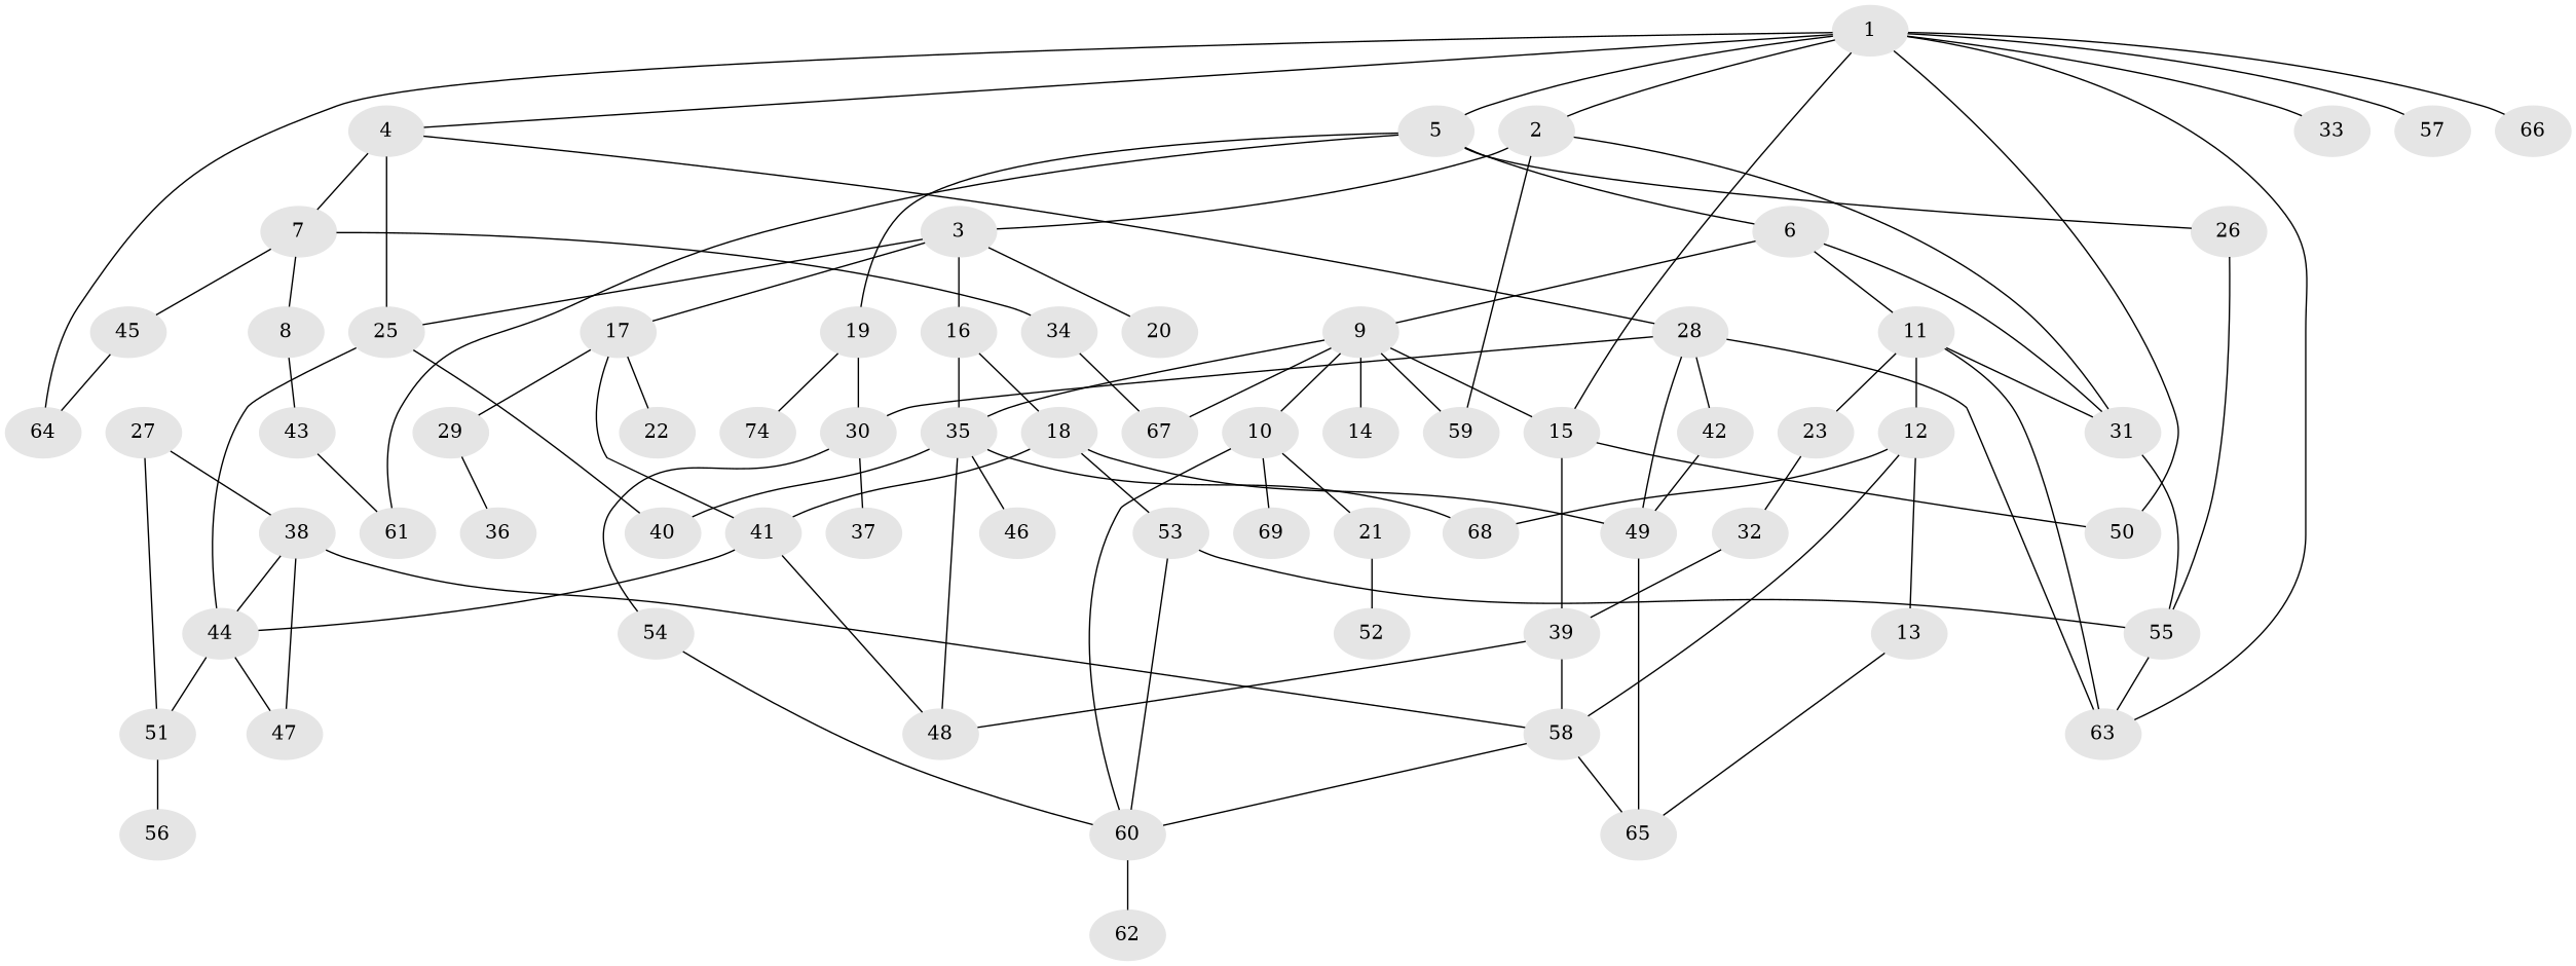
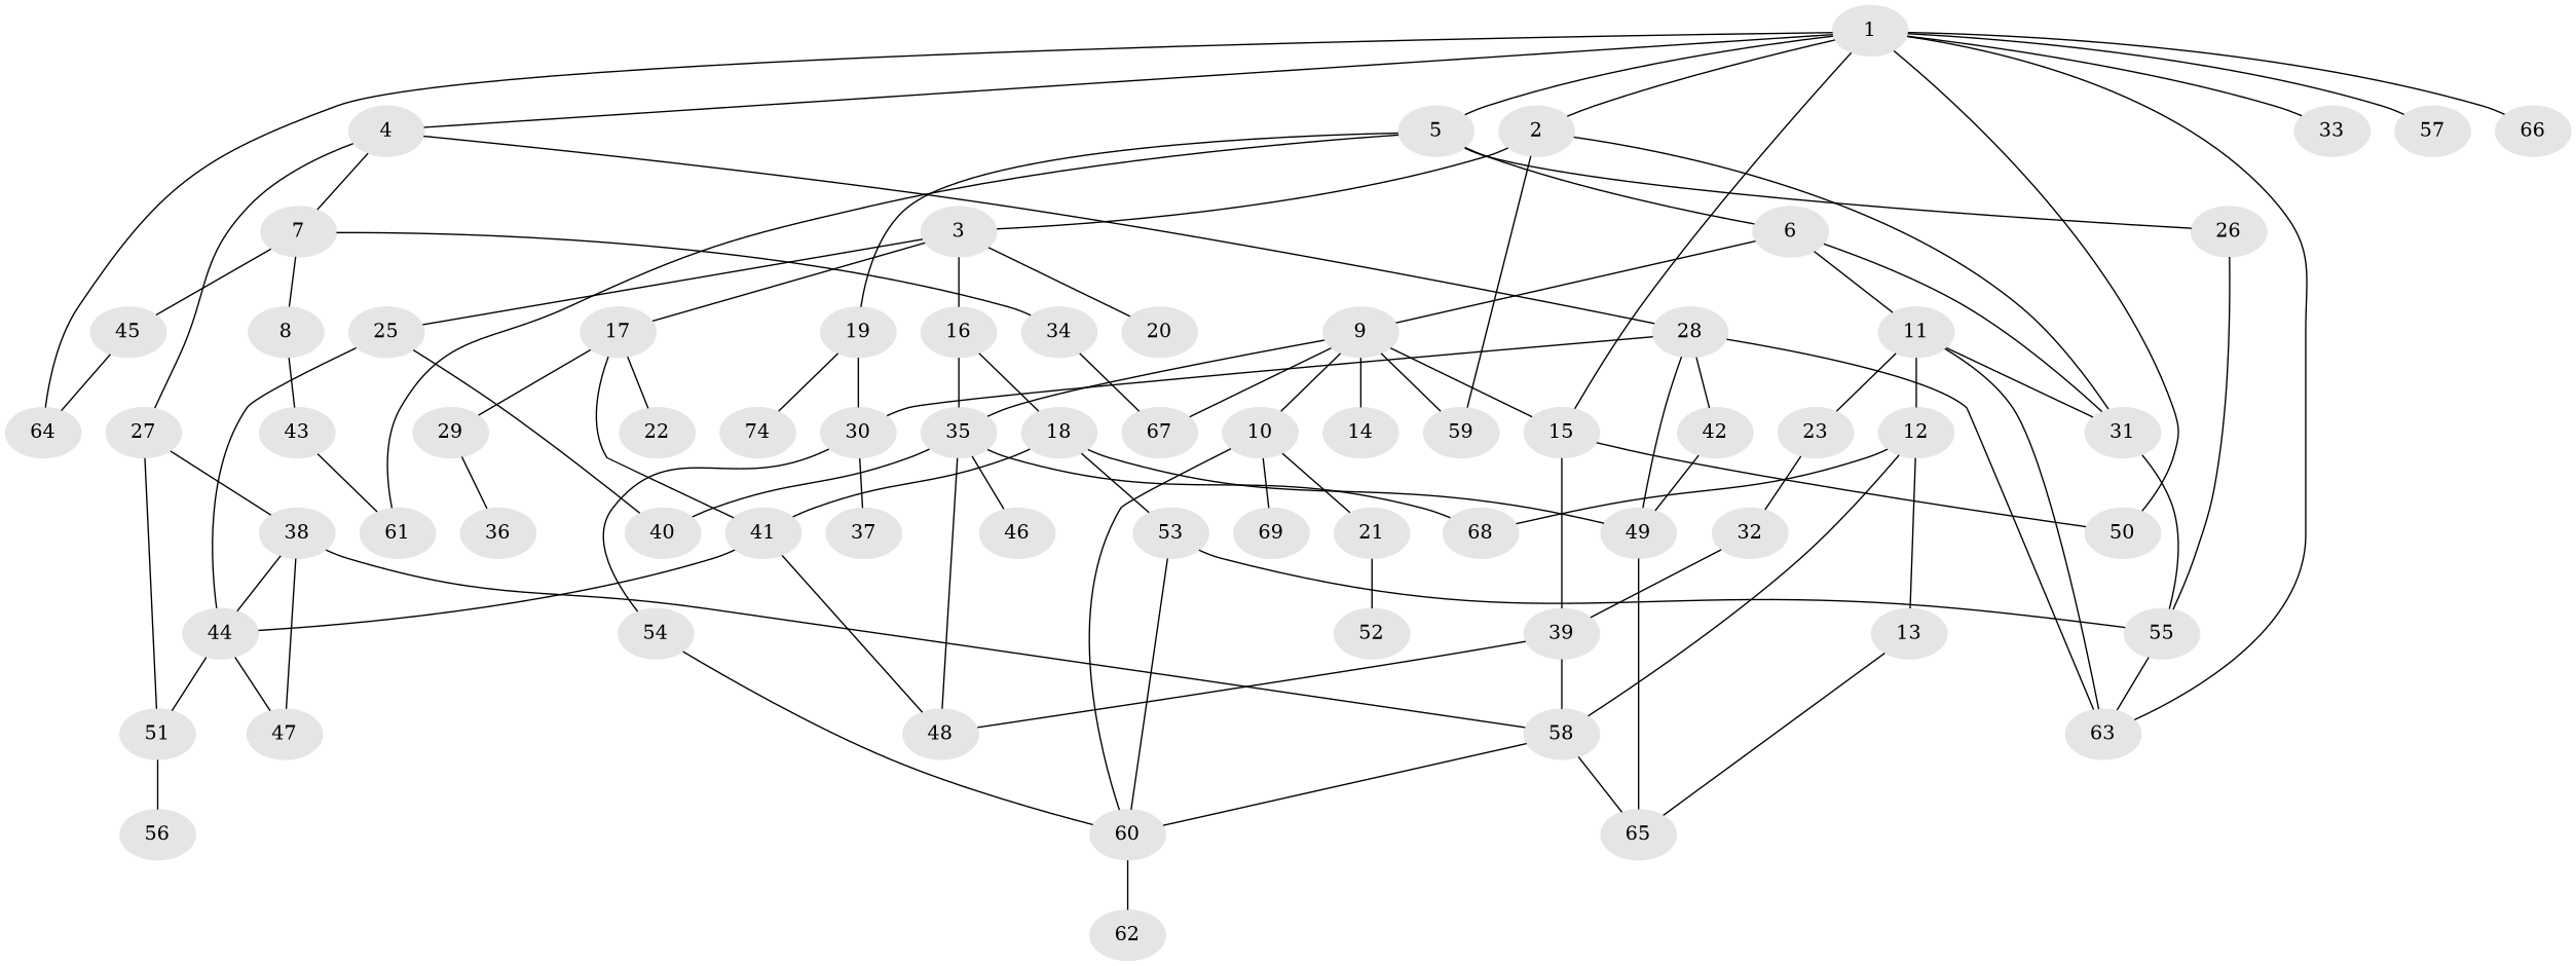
  graph {
    node [color=gray90 style=filled]
    1
    2
    4
    5
    15
    33
    50
    57
    63
    64
    66
    3
    31
    59
    7
    27
    28
    6
    19
    26
    61
    39
    16
    17
    20
    25
    55
    35
    18
    22
    29
    41
    40
    44
    8
    34
    45
    38
    51
    42
    49
    30
    9
    11
    n45 [label=74]
    10
    14
    67
    12
    23
    43
    21
    60
    69
    68
    46
    48
    52
    62
    13
    58
    32
    65
    53
    36
    37
    54
    47
    56
    1 -- 2
    1 -- 4
    1 -- 5
    1 -- 15
    1 -- 33
    1 -- 50
    1 -- 57
    1 -- 63
    1 -- 64
    1 -- 66
    2 -- 3
    2 -- 31
    2 -- 59
    4 -- 7
-   4 -- 25
+   4 -- 27
    4 -- 28
    5 -- 6
    5 -- 19
    5 -- 26
    5 -- 61
    15 -- 50
    15 -- 39
    3 -- 16
    3 -- 17
    3 -- 20
    3 -- 25
    31 -- 55
    7 -- 8
    7 -- 34
    7 -- 45
    27 -- 38
    27 -- 51
    28 -- 63
    28 -- 42
    28 -- 49
    28 -- 30
    6 -- 31
    6 -- 9
    6 -- 11
    19 -- 30
    19 -- n45
    26 -- 55
    39 -- 48
    39 -- 58
    16 -- 35
    16 -- 18
    17 -- 22
    17 -- 29
    17 -- 41
    25 -- 40
    25 -- 44
    55 -- 63
    35 -- 40
    35 -- 68
    35 -- 46
    35 -- 48
    18 -- 41
    18 -- 49
    18 -- 53
    29 -- 36
    41 -- 44
    41 -- 48
    44 -- 51
    44 -- 47
    8 -- 43
    34 -- 67
    45 -- 64
    38 -- 44
    38 -- 58
    38 -- 47
    51 -- 56
    42 -- 49
    49 -- 65
    30 -- 37
    30 -- 54
    9 -- 15
    9 -- 59
    9 -- 35
    9 -- 10
    9 -- 14
    9 -- 67
    11 -- 63
    11 -- 31
    11 -- 12
    11 -- 23
    10 -- 21
    10 -- 60
    10 -- 69
    12 -- 68
    12 -- 13
    12 -- 58
    23 -- 32
    43 -- 61
    21 -- 52
    60 -- 62
    13 -- 65
    58 -- 60
    58 -- 65
    32 -- 39
    53 -- 55
    53 -- 60
    54 -- 60
  }
